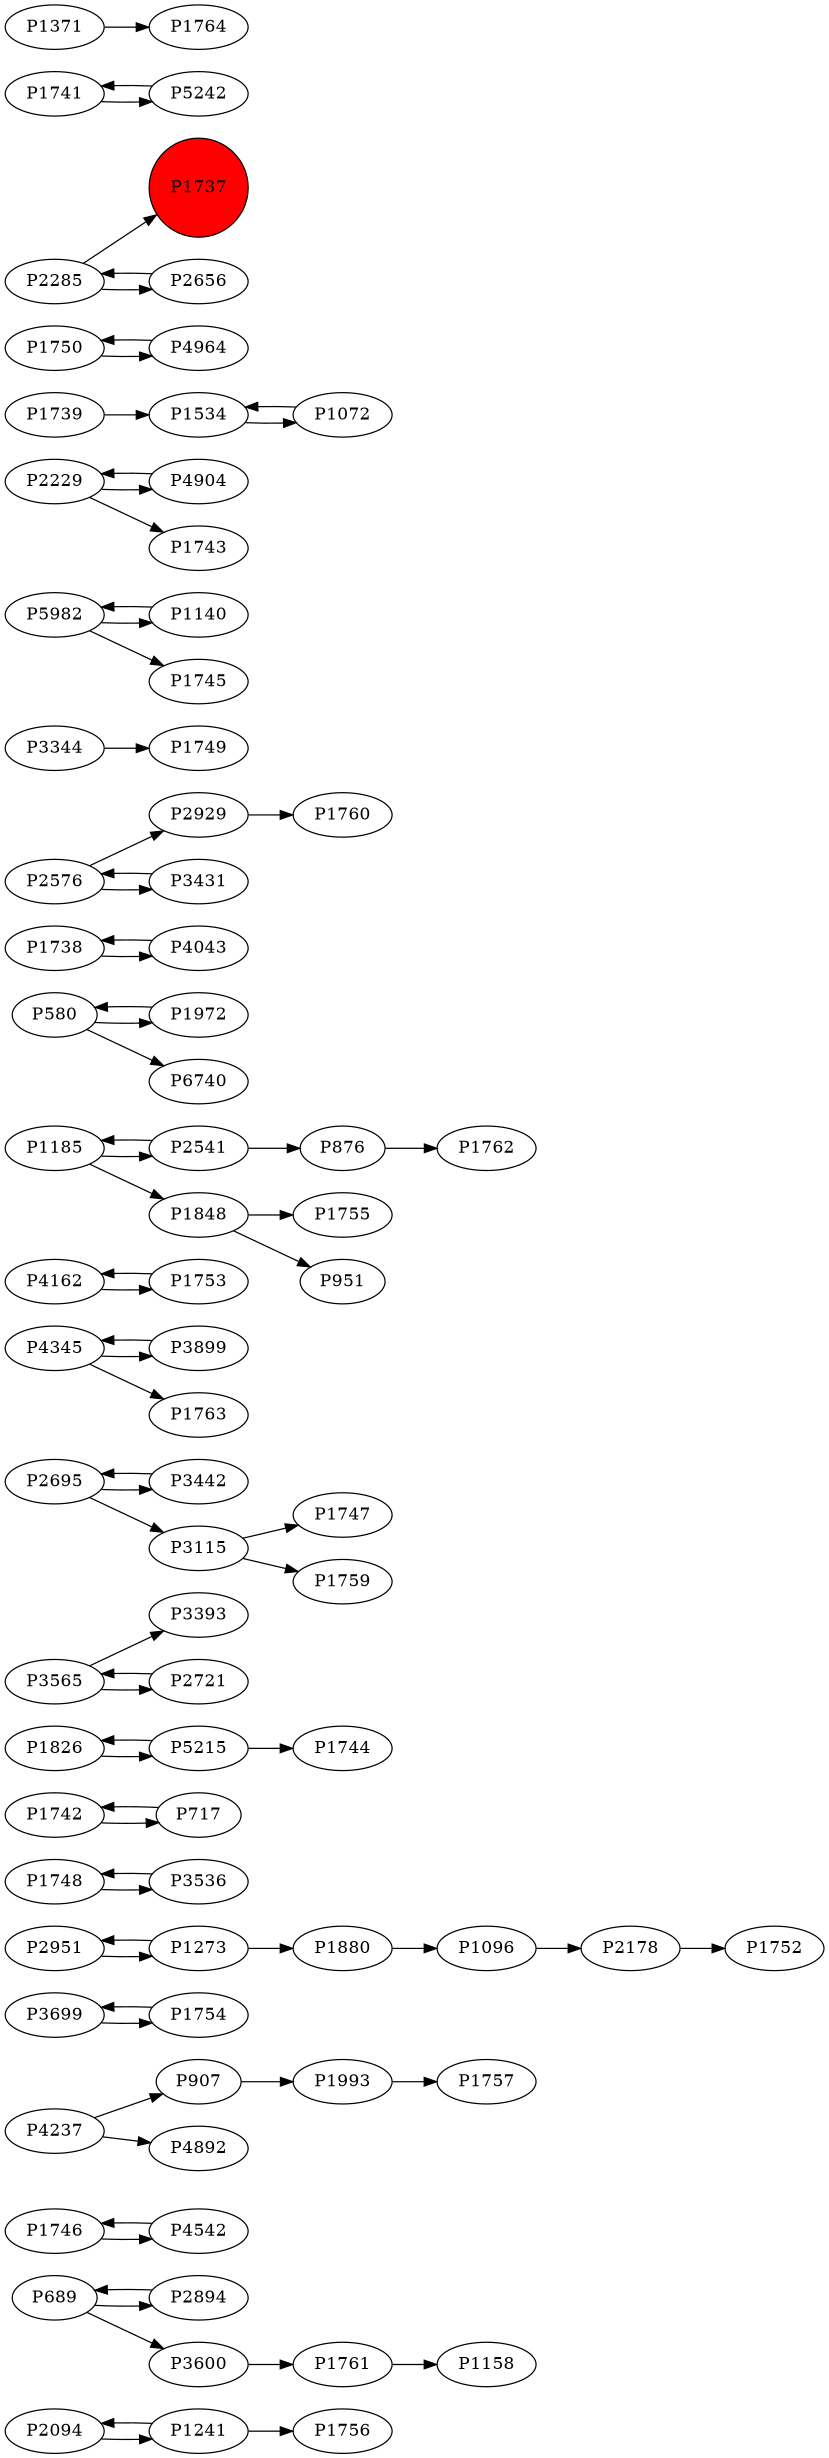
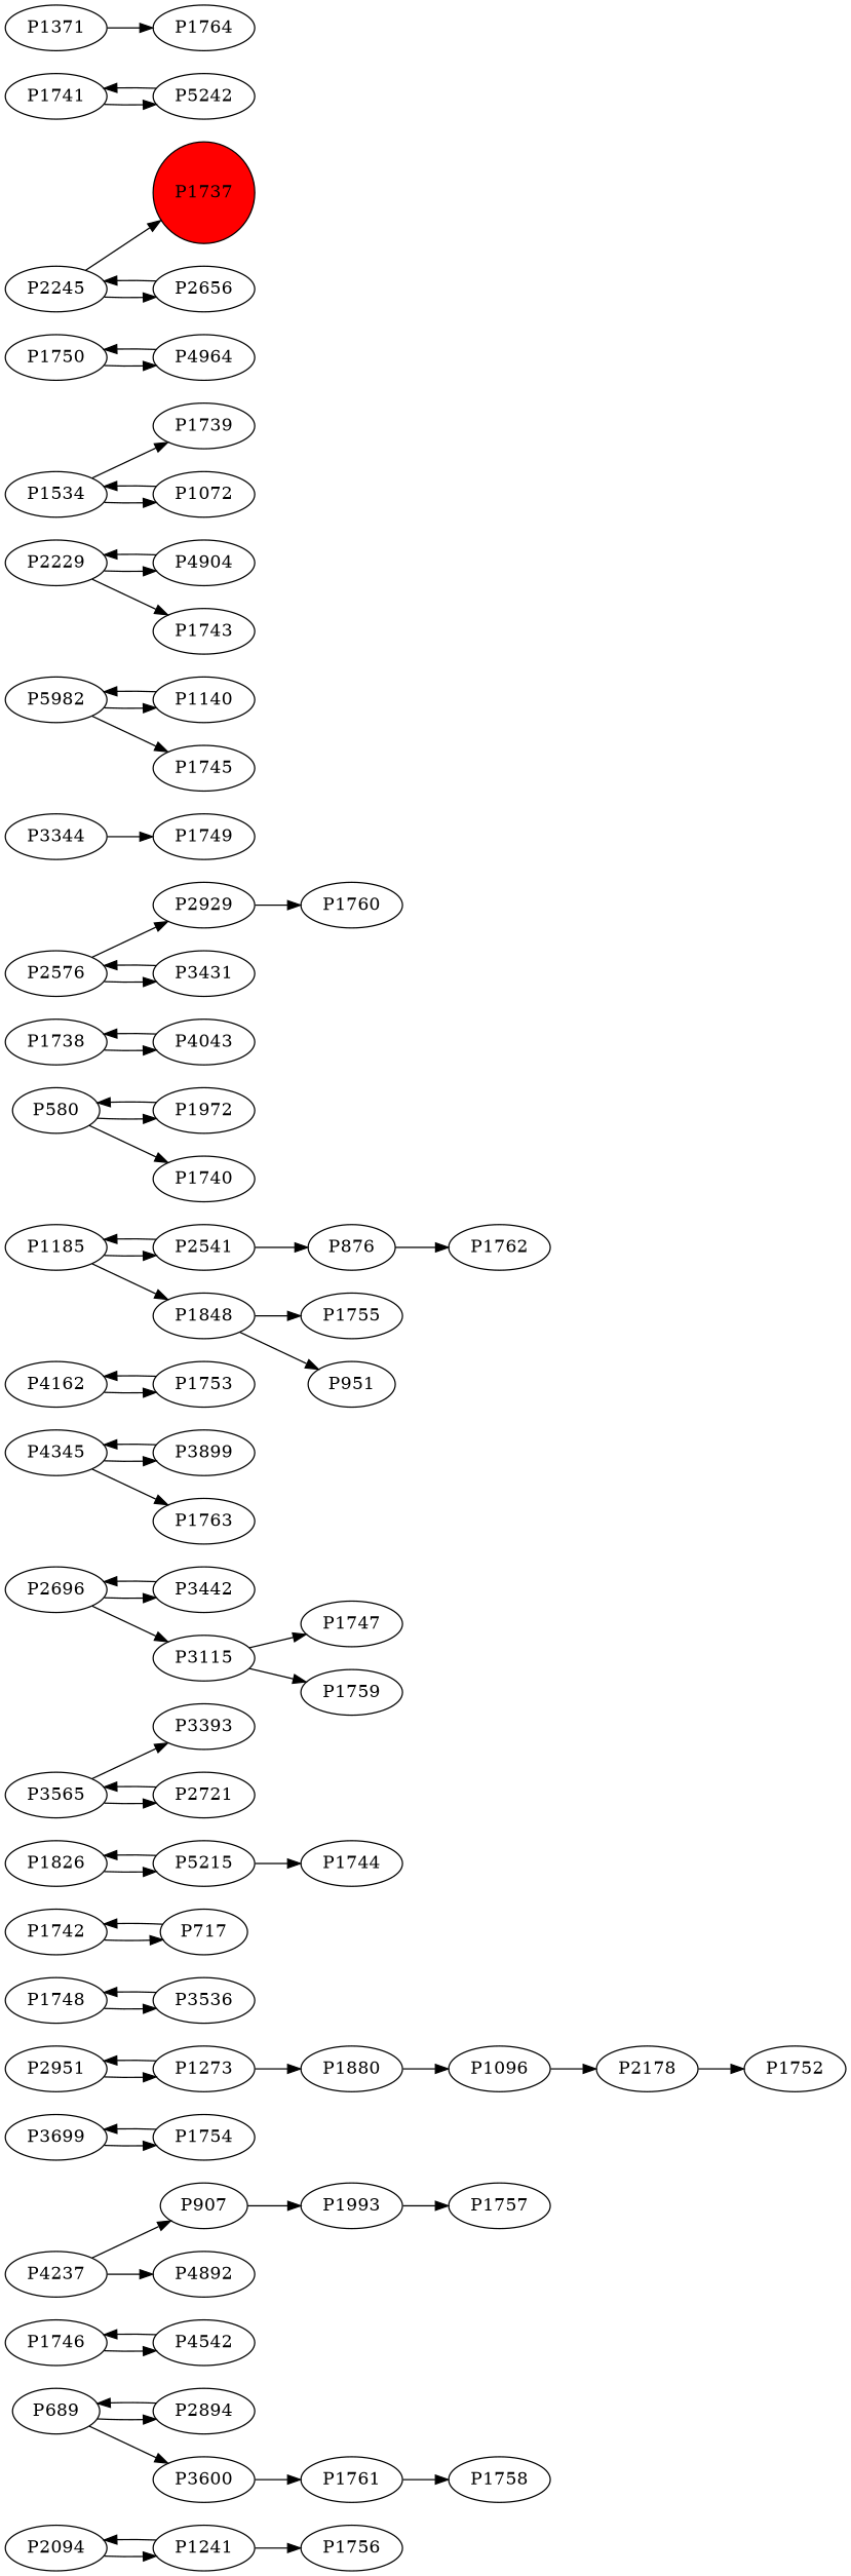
  digraph {
    rankdir=LR
    P2094
    P1241
    P1756
    P689
    P2894
    P3600
    P1761
    P1746
    P4542
    P1993
    P1757
    P3699
    P1754
    P2951
    P1273
    P1880
    P1096
    P1748
    P3536
    P1742
    P717
    P1826
    P5215
    P1744
    P3565
    P3393
    P2721
    P3115
    P1747
    P1759
    n31 [label=P4345]
    P3899
    P1763
    n34 [label=P4162]
    P1753
    P907
    P4237
    P4892
    P1848
    P1755
    P951
    P2178
    P1752
    P3442
-   P2696 [label=P2695]
-   P1758 [label=P1158]
+   P2696
+   P1758
    P2541
    P876
    P1185
    P1762
    P580
    P1972
-   P1740 [label=P6740]
+   P1740
    P1738
    P4043
    P2929
    P1760
    P3344
    P1749
    P5982
    P1140
    P1745
    P2229
    P4904
    P1743
    P1534
    P1739
    P1072
    P1750
    P4964
    P2576
    P3431
    P1737 [fillcolor=red shape=circle style=filled]
-   P2245 [label=P2285]
+   P2245
    P2656
    P1741
    P5242
    n78 [label=P1371]
    P1764
    P2094 -> P1241
    P1241 -> P2094
    P1241 -> P1756
    P689 -> P2894
    P689 -> P3600
    P2894 -> P689
    P3600 -> P1761
    P1761 -> P1758
    P1746 -> P4542
    P4542 -> P1746
    P1993 -> P1757
    P3699 -> P1754
    P1754 -> P3699
    P2951 -> P1273
    P1273 -> P2951
    P1273 -> P1880
    P1880 -> P1096
    P1096 -> P2178
    P1748 -> P3536
    P3536 -> P1748
    P1742 -> P717
    P717 -> P1742
    P1826 -> P5215
    P5215 -> P1826
    P5215 -> P1744
    P3565 -> P3393
    P3565 -> P2721
    P2721 -> P3565
    P3115 -> P1747
    P3115 -> P1759
    n31 -> P3899
    n31 -> P1763
    P3899 -> n31
    n34 -> P1753
    P1753 -> n34
    P907 -> P1993
    P4237 -> P907
    P4237 -> P4892
    P1848 -> P1755
    P1848 -> P951
    P2178 -> P1752
    P3442 -> P2696
    P2696 -> P3115
    P2696 -> P3442
    P2541 -> P876
    P2541 -> P1185
    P876 -> P1762
    P1185 -> P1848
    P1185 -> P2541
    P580 -> P1972
    P580 -> P1740
    P1972 -> P580
    P1738 -> P4043
    P4043 -> P1738
    P2929 -> P1760
    P3344 -> P1749
    P5982 -> P1140
    P5982 -> P1745
    P1140 -> P5982
    P2229 -> P4904
    P2229 -> P1743
    P4904 -> P2229
-   P1739 -> P1534
+   P1534 -> P1739
    P1534 -> P1072
    P1072 -> P1534
    P1750 -> P4964
    P4964 -> P1750
    P2576 -> P2929
    P2576 -> P3431
    P3431 -> P2576
    P2245 -> P1737
    P2245 -> P2656
    P2656 -> P2245
    P1741 -> P5242
    P5242 -> P1741
    n78 -> P1764
  }
